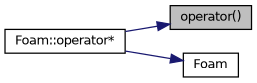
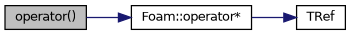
  digraph {
    rankdir=LR
    node [color=black fontname=Helvetica fontsize=10 shape=record]
    edge [color=midnightblue fontname=Helvetica fontsize=10 labelfontname=Helvetica labelfontsize=10 style=solid]
    n1 [fillcolor=grey75 fontcolor=black height=0.2 label="operator()" style=filled width=0.4]
    n2 [height=0.2 label="Foam::operator*" width=0.4]
-   n3 [height=0.2 label=Foam width=0.4]
-   n2 -> n1
+   n3 [height=0.2 label=TRef width=0.4]
+   n1 -> n2
    n2 -> n3
  }
